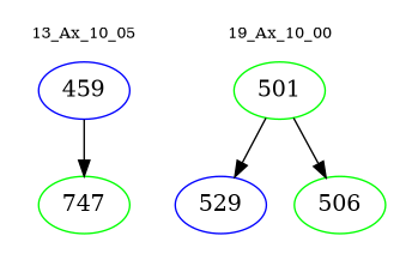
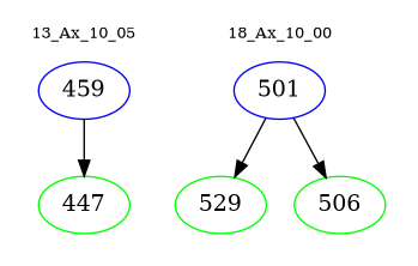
  digraph {
    node [color=green]
    edge [color=black]
    n1 [color=blue label=459]
-   n2 [label=747]
-   n3 [label=501]
-   n4 [color=blue label=529]
+   n2 [label=447]
+   n3 [color=blue label=501]
+   n4 [label=529]
    n5 [label=506]
    subgraph cluster_1 {
      color=white
      fontsize=10
      label="13_Ax_10_05"
      n1
      n2
    }
    subgraph cluster_2 {
      color=white
      fontsize=10
-     label="19_Ax_10_00"
+     label="18_Ax_10_00"
      n3
      n4
      n5
    }
    n1 -> n2
    n3 -> n4
    n3 -> n5
  }
